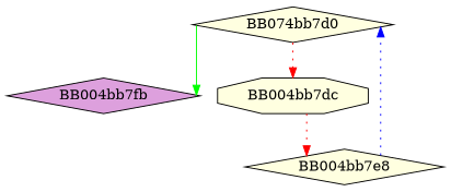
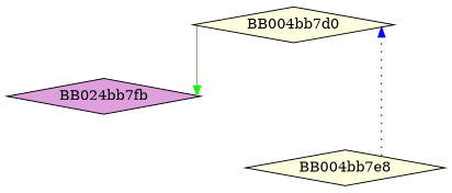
  digraph {
    splines=ortho
    node [fillcolor=lightyellow shape=diamond style=filled]
    edge [color=red style=dotted]
-   BB004bb7fb [fillcolor=plum]
-   BB004bb7d0 [label=BB074bb7d0]
-   BB004bb7dc [shape=octagon]
+   BB004bb7fb [fillcolor=plum label=BB024bb7fb]
+   BB004bb7d0
    BB004bb7e8
    BB004bb7d0 -> BB004bb7fb [color=green style=solid]
-   BB004bb7d0 -> BB004bb7dc
-   BB004bb7dc -> BB004bb7e8
    BB004bb7e8 -> BB004bb7d0 [color=blue]
  }
